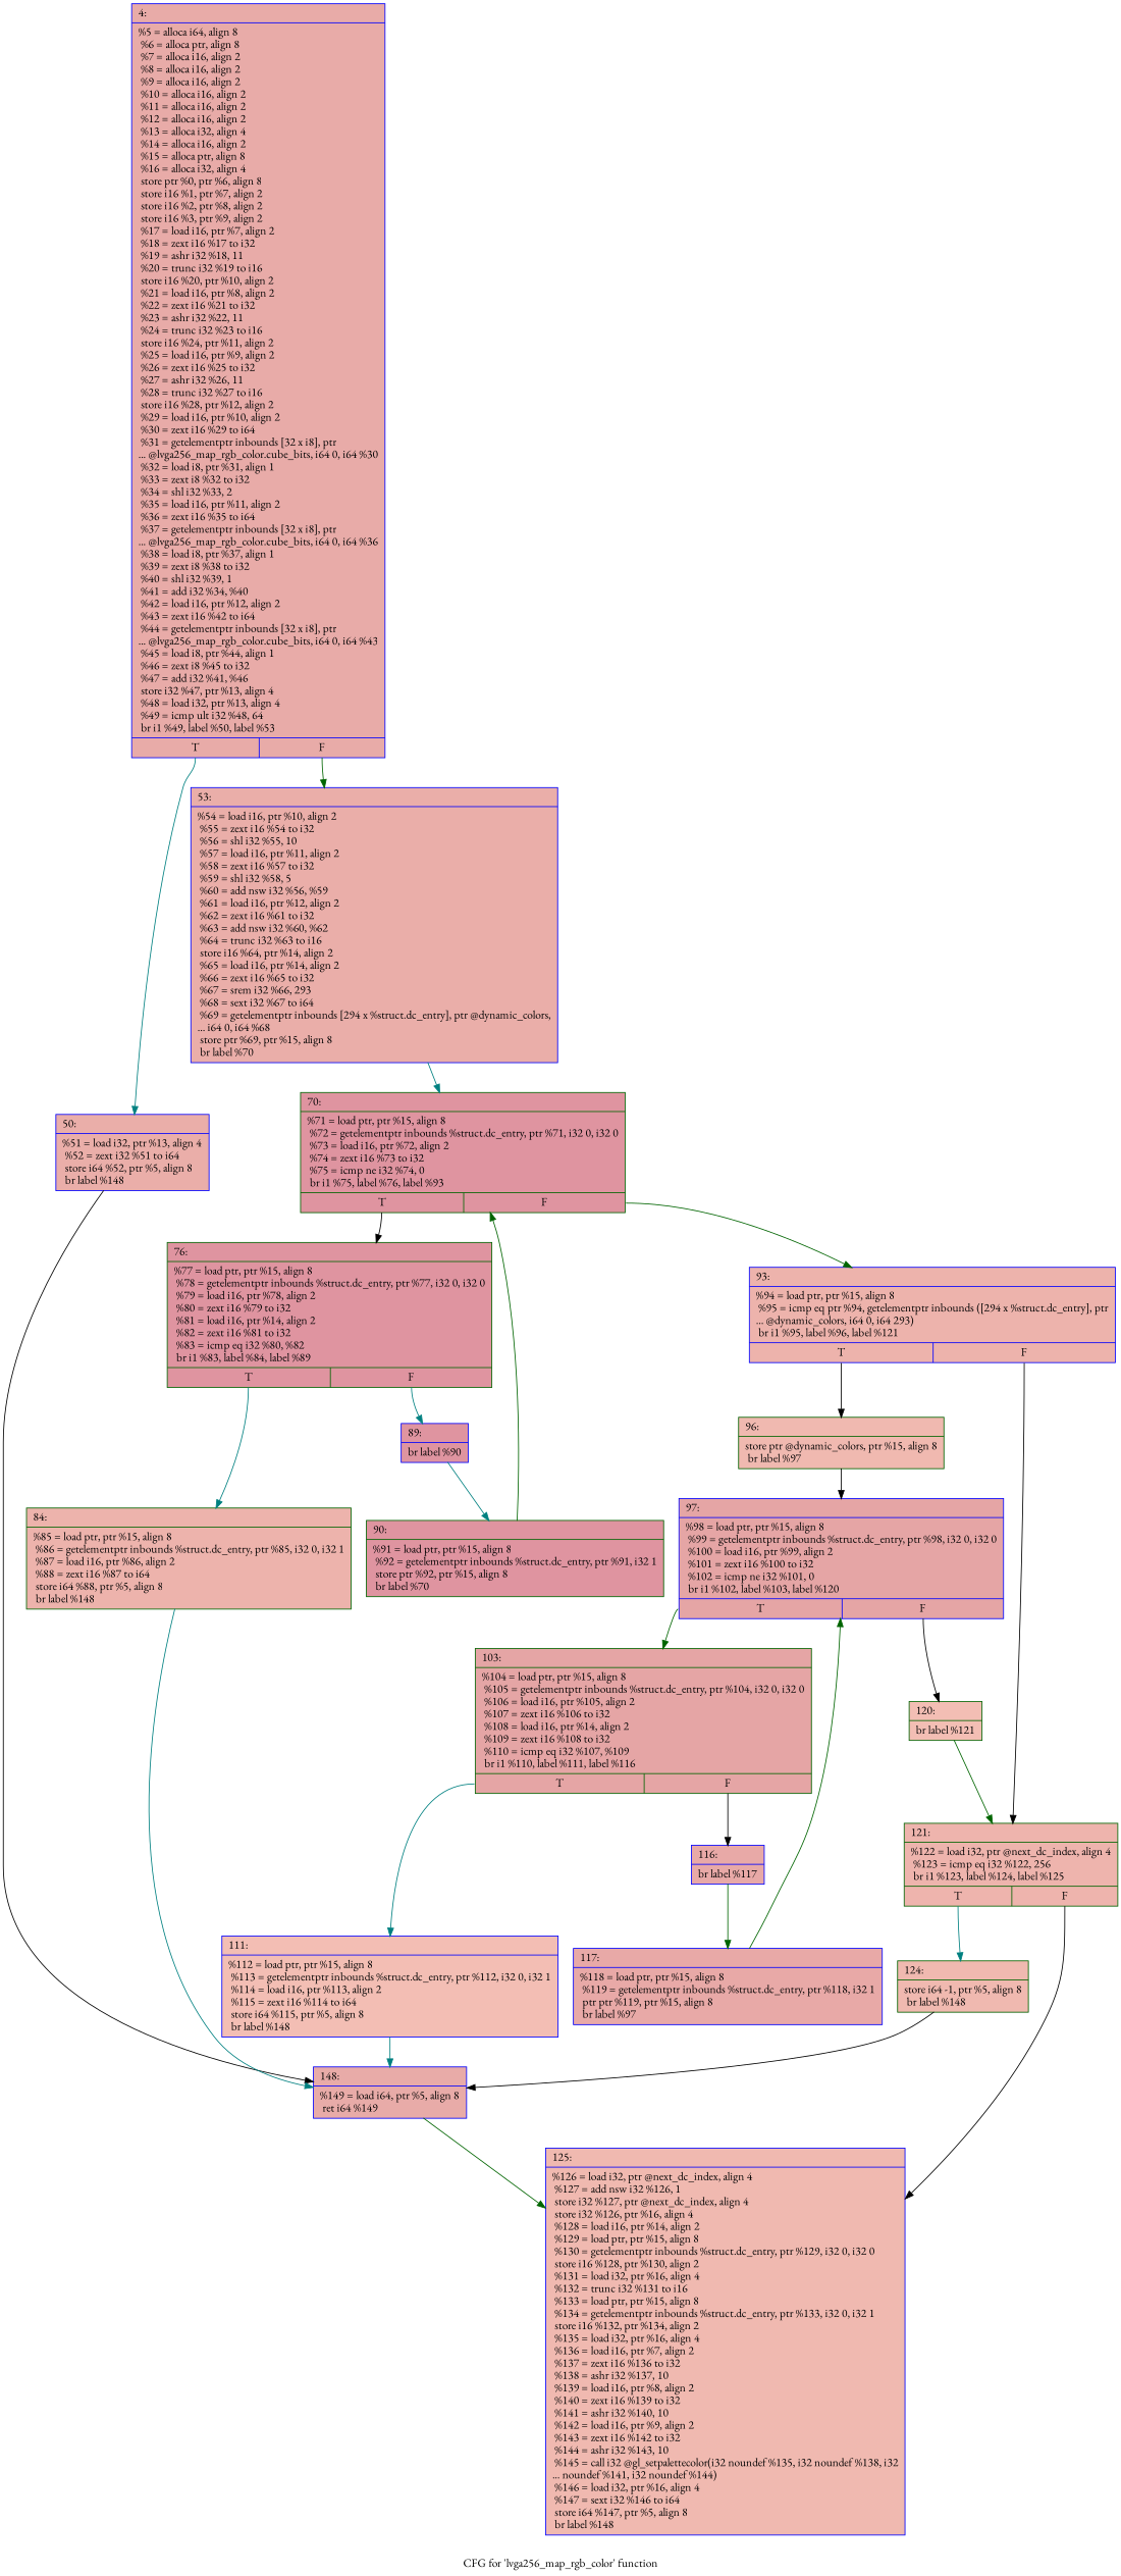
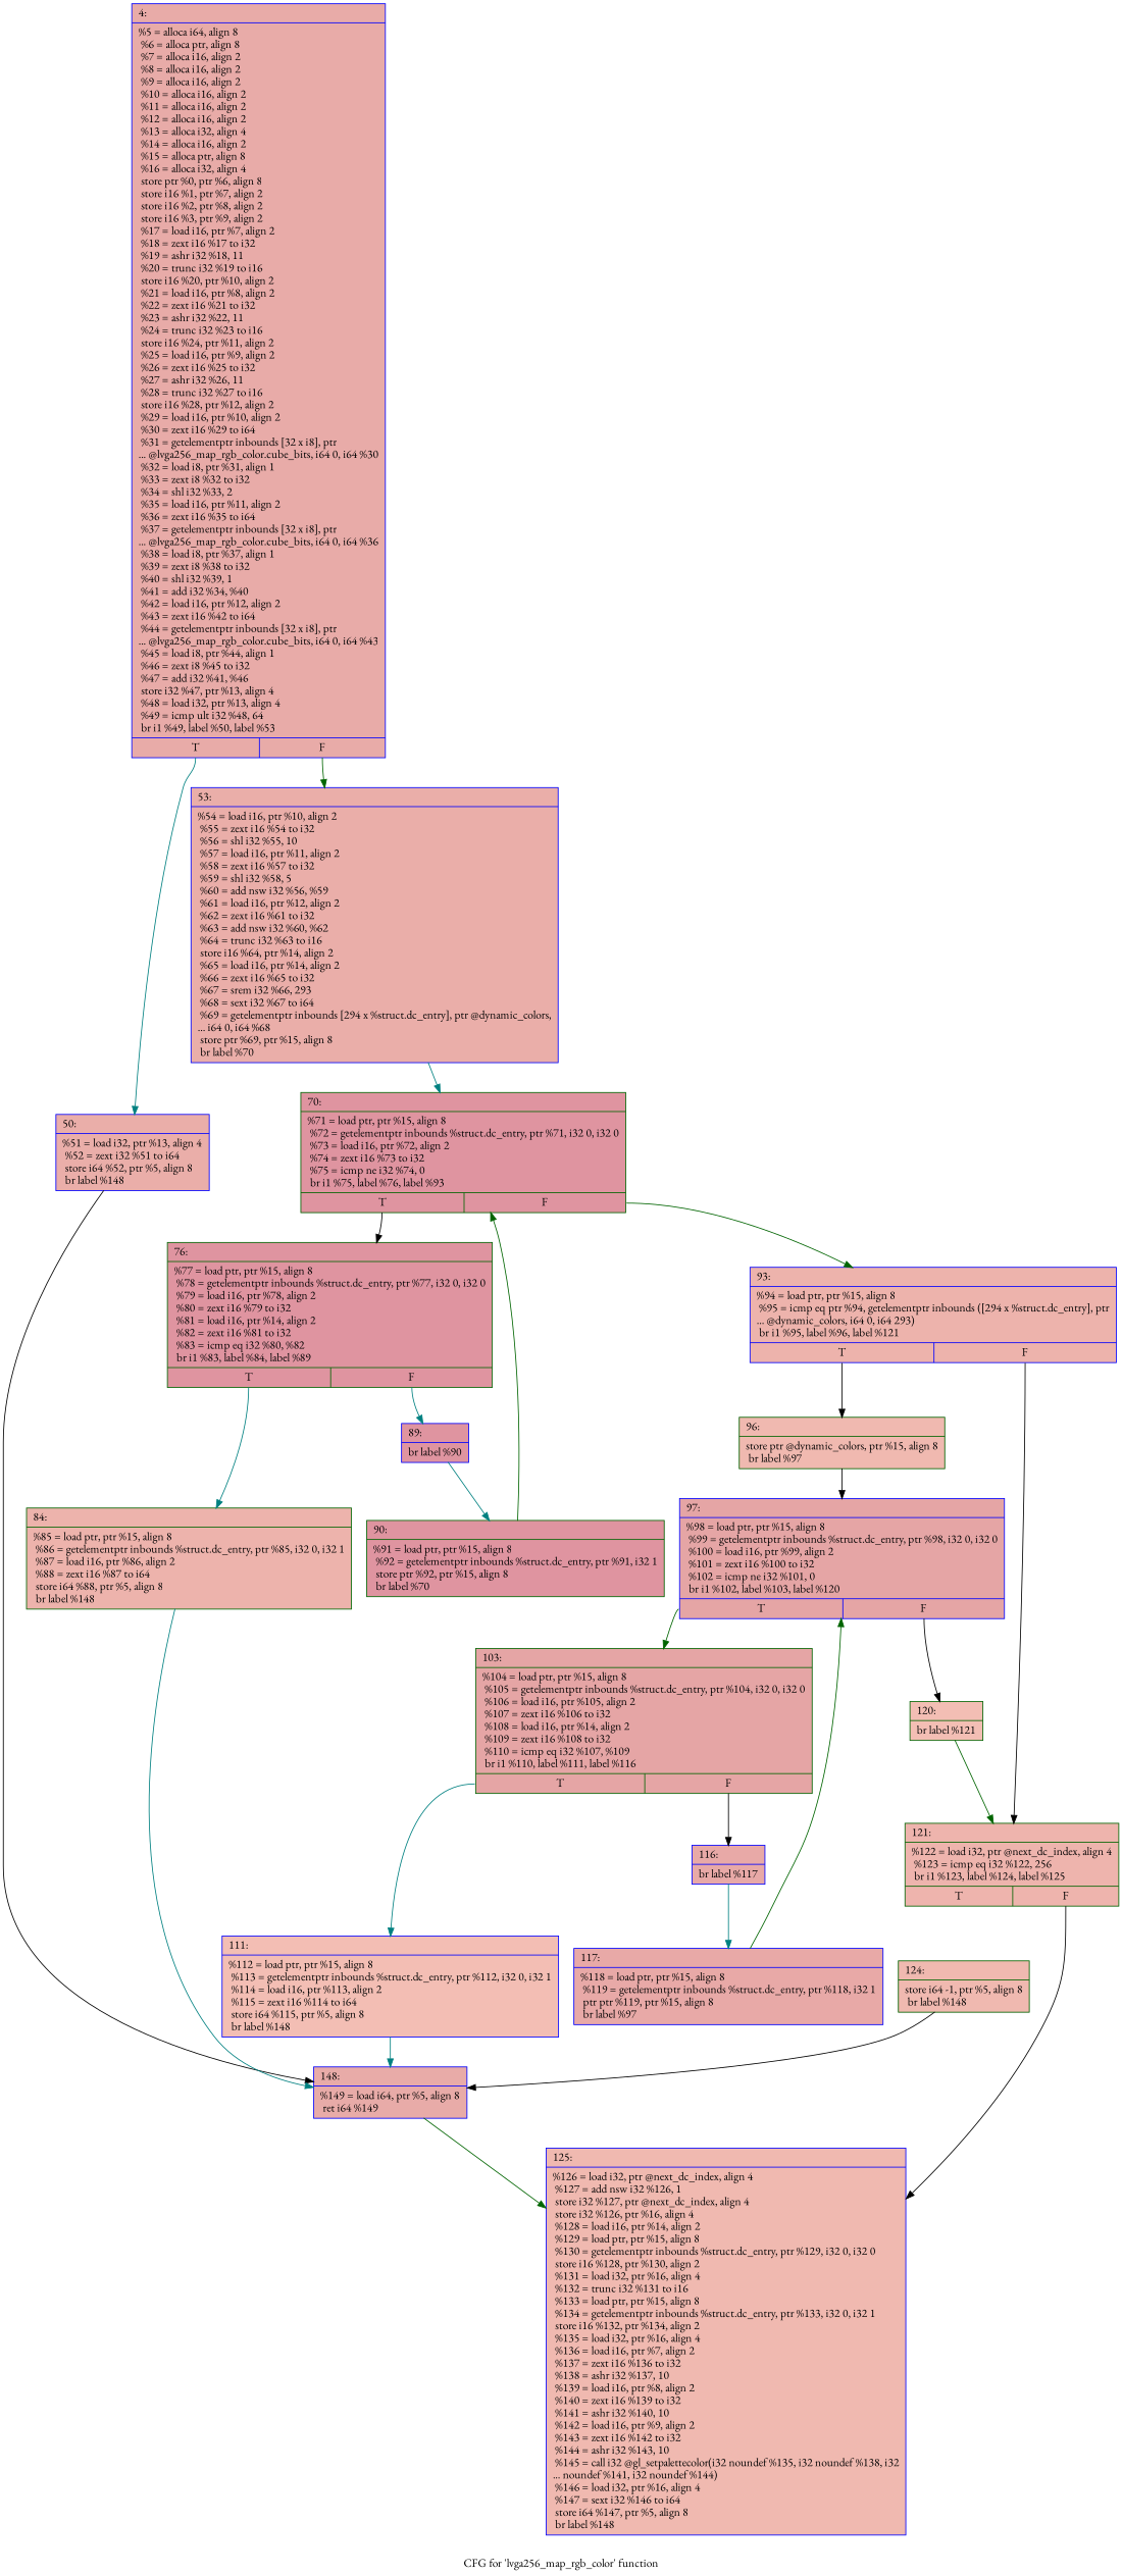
  digraph {
    fontname="EB Garamond"
    label="CFG for 'lvga256_map_rgb_color' function"
    node [color=blue fillcolor="#b70d2870" fontname="EB Garamond" shape=record style=filled]
    edge [color=teal fontname="EB Garamond"]
    n1 [fillcolor="#cc403a70" label="{4:\l|  %5 = alloca i64, align 8\l  %6 = alloca ptr, align 8\l  %7 = alloca i16, align 2\l  %8 = alloca i16, align 2\l  %9 = alloca i16, align 2\l  %10 = alloca i16, align 2\l  %11 = alloca i16, align 2\l  %12 = alloca i16, align 2\l  %13 = alloca i32, align 4\l  %14 = alloca i16, align 2\l  %15 = alloca ptr, align 8\l  %16 = alloca i32, align 4\l  store ptr %0, ptr %6, align 8\l  store i16 %1, ptr %7, align 2\l  store i16 %2, ptr %8, align 2\l  store i16 %3, ptr %9, align 2\l  %17 = load i16, ptr %7, align 2\l  %18 = zext i16 %17 to i32\l  %19 = ashr i32 %18, 11\l  %20 = trunc i32 %19 to i16\l  store i16 %20, ptr %10, align 2\l  %21 = load i16, ptr %8, align 2\l  %22 = zext i16 %21 to i32\l  %23 = ashr i32 %22, 11\l  %24 = trunc i32 %23 to i16\l  store i16 %24, ptr %11, align 2\l  %25 = load i16, ptr %9, align 2\l  %26 = zext i16 %25 to i32\l  %27 = ashr i32 %26, 11\l  %28 = trunc i32 %27 to i16\l  store i16 %28, ptr %12, align 2\l  %29 = load i16, ptr %10, align 2\l  %30 = zext i16 %29 to i64\l  %31 = getelementptr inbounds [32 x i8], ptr\l... @lvga256_map_rgb_color.cube_bits, i64 0, i64 %30\l  %32 = load i8, ptr %31, align 1\l  %33 = zext i8 %32 to i32\l  %34 = shl i32 %33, 2\l  %35 = load i16, ptr %11, align 2\l  %36 = zext i16 %35 to i64\l  %37 = getelementptr inbounds [32 x i8], ptr\l... @lvga256_map_rgb_color.cube_bits, i64 0, i64 %36\l  %38 = load i8, ptr %37, align 1\l  %39 = zext i8 %38 to i32\l  %40 = shl i32 %39, 1\l  %41 = add i32 %34, %40\l  %42 = load i16, ptr %12, align 2\l  %43 = zext i16 %42 to i64\l  %44 = getelementptr inbounds [32 x i8], ptr\l... @lvga256_map_rgb_color.cube_bits, i64 0, i64 %43\l  %45 = load i8, ptr %44, align 1\l  %46 = zext i8 %45 to i32\l  %47 = add i32 %41, %46\l  store i32 %47, ptr %13, align 4\l  %48 = load i32, ptr %13, align 4\l  %49 = icmp ult i32 %48, 64\l  br i1 %49, label %50, label %53\l|{<s0>T|<s1>F}}"]
    n2 [fillcolor="#d0473d70" label="{50:\l|  %51 = load i32, ptr %13, align 4\l  %52 = zext i32 %51 to i64\l  store i64 %52, ptr %5, align 8\l  br label %148\l}"]
    n3 [fillcolor="#d0473d70" label="{53:\l|  %54 = load i16, ptr %10, align 2\l  %55 = zext i16 %54 to i32\l  %56 = shl i32 %55, 10\l  %57 = load i16, ptr %11, align 2\l  %58 = zext i16 %57 to i32\l  %59 = shl i32 %58, 5\l  %60 = add nsw i32 %56, %59\l  %61 = load i16, ptr %12, align 2\l  %62 = zext i16 %61 to i32\l  %63 = add nsw i32 %60, %62\l  %64 = trunc i32 %63 to i16\l  store i16 %64, ptr %14, align 2\l  %65 = load i16, ptr %14, align 2\l  %66 = zext i16 %65 to i32\l  %67 = srem i32 %66, 293\l  %68 = sext i32 %67 to i64\l  %69 = getelementptr inbounds [294 x %struct.dc_entry], ptr @dynamic_colors,\l... i64 0, i64 %68\l  store ptr %69, ptr %15, align 8\l  br label %70\l}"]
    n4 [fillcolor="#cc403a70" label="{148:\l|  %149 = load i64, ptr %5, align 8\l  ret i64 %149\l}"]
    n5 [color=darkgreen label="{70:\l|  %71 = load ptr, ptr %15, align 8\l  %72 = getelementptr inbounds %struct.dc_entry, ptr %71, i32 0, i32 0\l  %73 = load i16, ptr %72, align 2\l  %74 = zext i16 %73 to i32\l  %75 = icmp ne i32 %74, 0\l  br i1 %75, label %76, label %93\l|{<s0>T|<s1>F}}"]
    n6 [fillcolor="#de614d70" label="{125:\l|  %126 = load i32, ptr @next_dc_index, align 4\l  %127 = add nsw i32 %126, 1\l  store i32 %127, ptr @next_dc_index, align 4\l  store i32 %126, ptr %16, align 4\l  %128 = load i16, ptr %14, align 2\l  %129 = load ptr, ptr %15, align 8\l  %130 = getelementptr inbounds %struct.dc_entry, ptr %129, i32 0, i32 0\l  store i16 %128, ptr %130, align 2\l  %131 = load i32, ptr %16, align 4\l  %132 = trunc i32 %131 to i16\l  %133 = load ptr, ptr %15, align 8\l  %134 = getelementptr inbounds %struct.dc_entry, ptr %133, i32 0, i32 1\l  store i16 %132, ptr %134, align 2\l  %135 = load i32, ptr %16, align 4\l  %136 = load i16, ptr %7, align 2\l  %137 = zext i16 %136 to i32\l  %138 = ashr i32 %137, 10\l  %139 = load i16, ptr %8, align 2\l  %140 = zext i16 %139 to i32\l  %141 = ashr i32 %140, 10\l  %142 = load i16, ptr %9, align 2\l  %143 = zext i16 %142 to i32\l  %144 = ashr i32 %143, 10\l  %145 = call i32 @gl_setpalettecolor(i32 noundef %135, i32 noundef %138, i32\l... noundef %141, i32 noundef %144)\l  %146 = load i32, ptr %16, align 4\l  %147 = sext i32 %146 to i64\l  store i64 %147, ptr %5, align 8\l  br label %148\l}"]
    n7 [color=darkgreen label="{76:\l|  %77 = load ptr, ptr %15, align 8\l  %78 = getelementptr inbounds %struct.dc_entry, ptr %77, i32 0, i32 0\l  %79 = load i16, ptr %78, align 2\l  %80 = zext i16 %79 to i32\l  %81 = load i16, ptr %14, align 2\l  %82 = zext i16 %81 to i32\l  %83 = icmp eq i32 %80, %82\l  br i1 %83, label %84, label %89\l|{<s0>T|<s1>F}}"]
    n8 [fillcolor="#d6524470" label="{93:\l|  %94 = load ptr, ptr %15, align 8\l  %95 = icmp eq ptr %94, getelementptr inbounds ([294 x %struct.dc_entry], ptr\l... @dynamic_colors, i64 0, i64 293)\l  br i1 %95, label %96, label %121\l|{<s0>T|<s1>F}}"]
    n9 [color=darkgreen fillcolor="#d6524470" label="{84:\l|  %85 = load ptr, ptr %15, align 8\l  %86 = getelementptr inbounds %struct.dc_entry, ptr %85, i32 0, i32 1\l  %87 = load i16, ptr %86, align 2\l  %88 = zext i16 %87 to i64\l  store i64 %88, ptr %5, align 8\l  br label %148\l}"]
    n10 [label="{89:\l|  br label %90\l}"]
    n11 [color=darkgreen fillcolor="#de614d70" label="{96:\l|  store ptr @dynamic_colors, ptr %15, align 8\l  br label %97\l}"]
    n12 [color=darkgreen fillcolor="#d8564670" label="{121:\l|  %122 = load i32, ptr @next_dc_index, align 4\l  %123 = icmp eq i32 %122, 256\l  br i1 %123, label %124, label %125\l|{<s0>T|<s1>F}}"]
    n13 [color=darkgreen label="{90:\l|  %91 = load ptr, ptr %15, align 8\l  %92 = getelementptr inbounds %struct.dc_entry, ptr %91, i32 1\l  store ptr %92, ptr %15, align 8\l  br label %70\l}"]
    n14 [fillcolor="#c5333470" label="{97:\l|  %98 = load ptr, ptr %15, align 8\l  %99 = getelementptr inbounds %struct.dc_entry, ptr %98, i32 0, i32 0\l  %100 = load i16, ptr %99, align 2\l  %101 = zext i16 %100 to i32\l  %102 = icmp ne i32 %101, 0\l  br i1 %102, label %103, label %120\l|{<s0>T|<s1>F}}"]
    n15 [color=darkgreen fillcolor="#de614d70" label="{124:\l|  store i64 -1, ptr %5, align 8\l  br label %148\l}"]
    n16 [color=darkgreen fillcolor="#c5333470" label="{103:\l|  %104 = load ptr, ptr %15, align 8\l  %105 = getelementptr inbounds %struct.dc_entry, ptr %104, i32 0, i32 0\l  %106 = load i16, ptr %105, align 2\l  %107 = zext i16 %106 to i32\l  %108 = load i16, ptr %14, align 2\l  %109 = zext i16 %108 to i32\l  %110 = icmp eq i32 %107, %109\l  br i1 %110, label %111, label %116\l|{<s0>T|<s1>F}}"]
    n17 [color=darkgreen fillcolor="#e36c5570" label="{120:\l|  br label %121\l}"]
    n18 [fillcolor="#e36c5570" label="{111:\l|  %112 = load ptr, ptr %15, align 8\l  %113 = getelementptr inbounds %struct.dc_entry, ptr %112, i32 0, i32 1\l  %114 = load i16, ptr %113, align 2\l  %115 = zext i16 %114 to i64\l  store i64 %115, ptr %5, align 8\l  br label %148\l}"]
    n19 [fillcolor="#ca3b3770" label="{116:\l|  br label %117\l}"]
    n20 [fillcolor="#ca3b3770" label="{117:\l|  %118 = load ptr, ptr %15, align 8\l  %119 = getelementptr inbounds %struct.dc_entry, ptr %118, i32 1\l  ptr ptr %119, ptr %15, align 8\l  br label %97\l}"]
    n1 -> n2 [tailport=s0]
    n1 -> n3 [color=darkgreen tailport=s1]
    n2 -> n4 [color=black]
    n3 -> n5
    n4 -> n6 [color=darkgreen]
    n5 -> n7 [color=black tailport=s0]
    n5 -> n8 [color=darkgreen tailport=s1]
    n7 -> n9 [tailport=s0]
    n7 -> n10 [tailport=s1]
    n8 -> n11 [color=black tailport=s0]
    n8 -> n12 [color=black tailport=s1]
    n9 -> n4
    n10 -> n13
    n11 -> n14 [color=black]
    n12 -> n6 [color=black tailport=s1]
-   n12 -> n15 [tailport=s0]
    n13 -> n5 [color=darkgreen]
    n14 -> n16 [color=darkgreen tailport=s0]
    n14 -> n17 [color=black tailport=s1]
    n15 -> n4 [color=black]
    n16 -> n18 [tailport=s0]
    n16 -> n19 [color=black tailport=s1]
    n17 -> n12 [color=darkgreen]
    n18 -> n4
-   n19 -> n20 [color=darkgreen]
+   n19 -> n20
    n20 -> n14 [color=darkgreen]
  }
